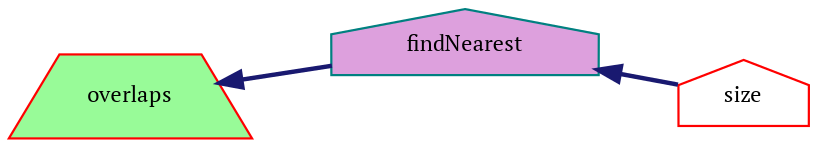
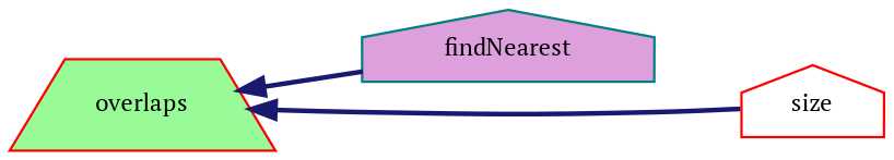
  digraph {
    fontname="PT Serif"
    rankdir=LR
    node [color=red fontname="PT Serif" fontsize=10 shape=house style=filled]
    edge [color=midnightblue dir=back fontname="PT Serif" fontsize=10 labelfontname=FreeSans labelfontsize=10 style=bold]
    n1 [color=teal fillcolor=plum fontcolor=black height=0.2 label=findNearest width=0.4]
    n2 [fillcolor=white height=0.2 label=size width=0.4]
    n3 [fillcolor=palegreen height=0.2 label=overlaps shape=trapezium width=0.4]
-   n1 -> n2
+   n3 -> n2
    n3 -> n1
  }
